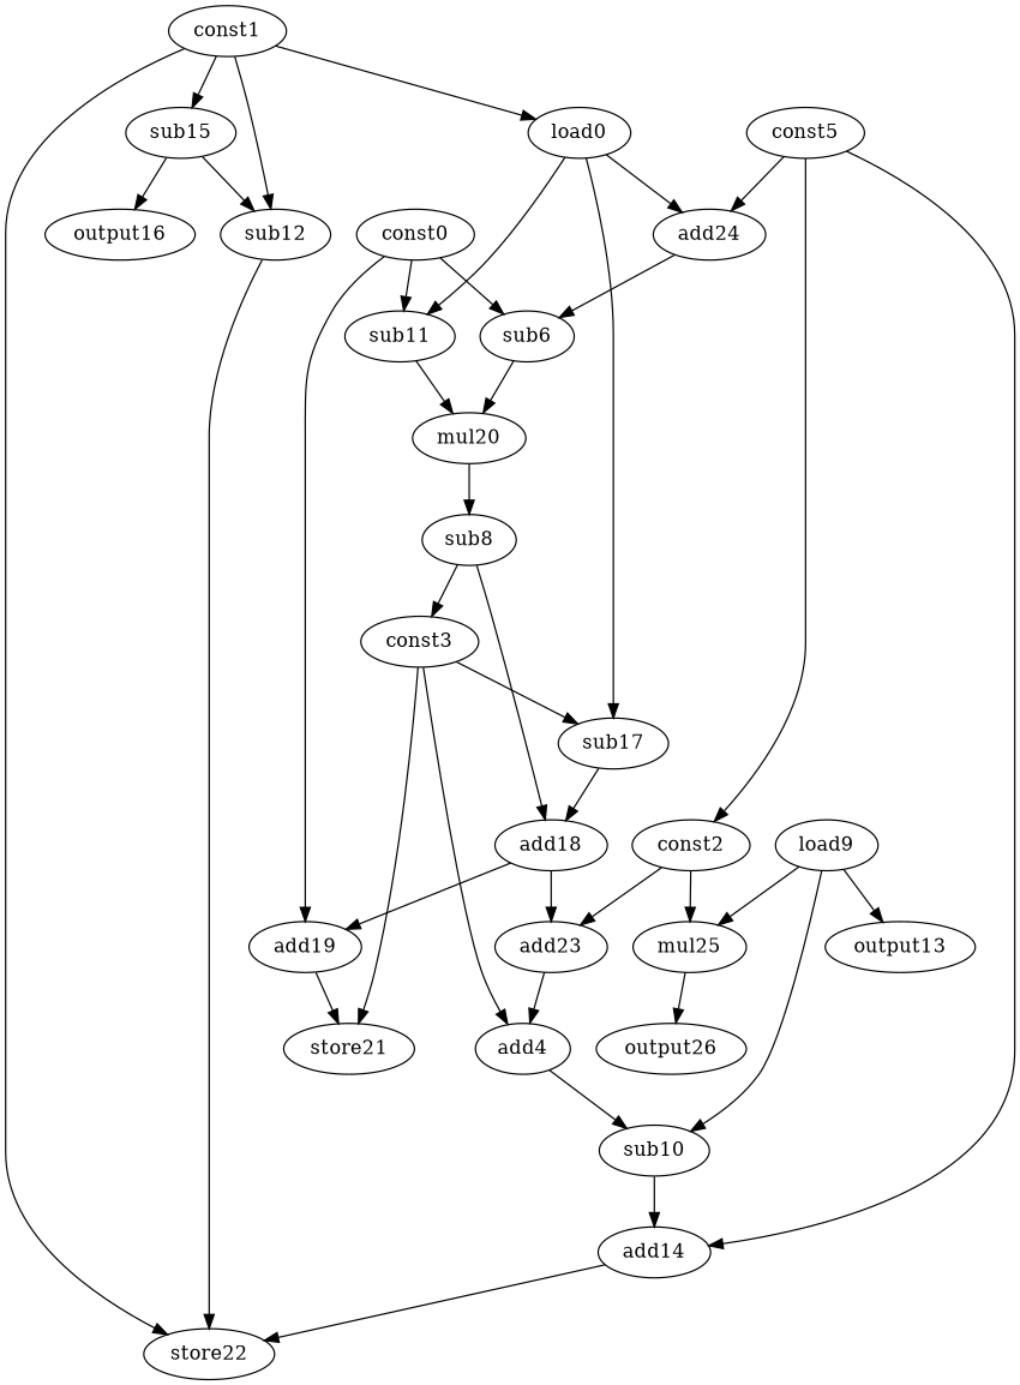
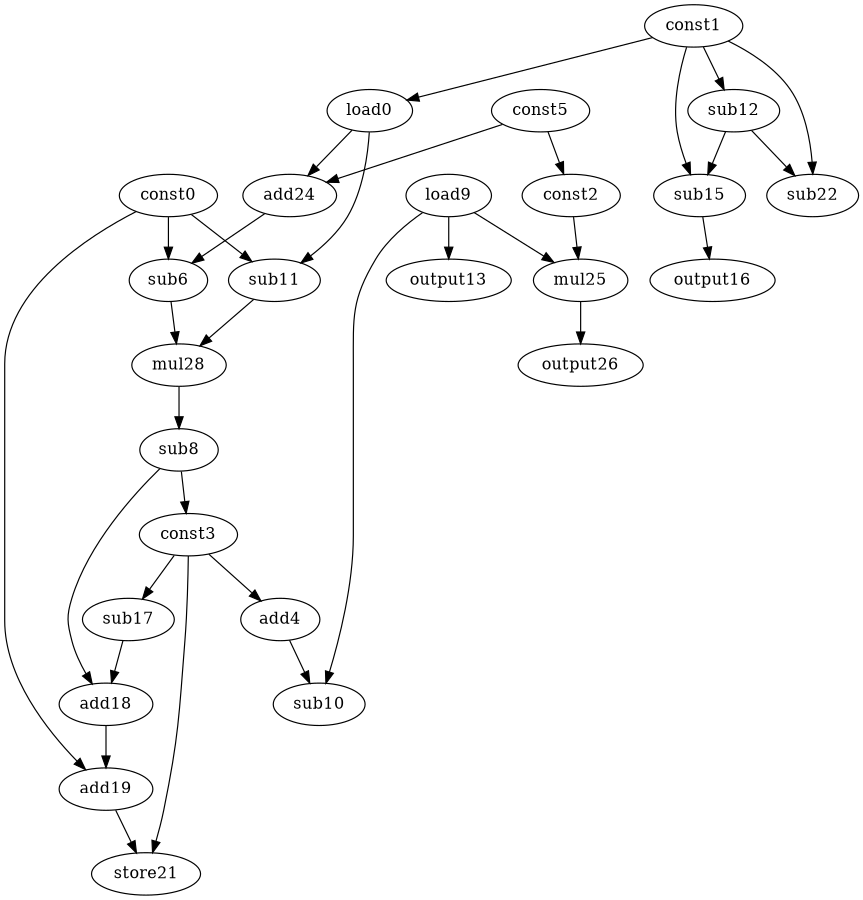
  digraph {
    node [opcode=sub]
    edge [operand=0]
    const0 [opcode=const]
    sub6
    sub11
    add19 [opcode=add]
-   mul20 [opcode=mul]
+   mul20 [opcode=mul label=mul28]
    store21 [opcode=store]
    const1 [opcode=const]
    n8 [label=load0 opcode=load]
    sub12
    sub15
-   sub22 [label=store22]
+   sub22
    sub17
    add24 [opcode=add]
    output16 [opcode=output]
    const2 [opcode=const]
-   add23 [opcode=add]
    mul25 [opcode=mul]
    add4 [opcode=add]
    output26 [opcode=output]
    const3 [opcode=const]
    sub10
    sub8
    add18 [opcode=add]
-   add14 [opcode=add]
    const5 [opcode=const]
    load9 [opcode=load]
    output13 [opcode=output]
    const0 -> sub6 [operand=1]
    const0 -> sub11
    const0 -> add19
    sub6 -> mul20 [operand=1]
    sub11 -> mul20
    add19 -> store21
    mul20 -> sub8 [operand=1]
    const1 -> n8
    const1 -> sub12
    const1 -> sub15
    const1 -> sub22
    n8 -> sub11 [operand=1]
-   n8 -> sub17 [operand=1]
    n8 -> add24 [operand=1]
-   sub15 -> sub12 [operand=1]
+   sub12 -> sub15 [operand=1]
    sub12 -> sub22 [operand=1]
    sub15 -> output16
    sub17 -> add18 [operand=1]
    add24 -> sub6
-   const2 -> add23
    const2 -> mul25 [operand=1]
-   add23 -> add4 [operand=1]
    mul25 -> output26
    add4 -> sub10 [operand=1]
    const3 -> store21 [operand=1]
    const3 -> sub17
    const3 -> add4
-   sub10 -> add14
    sub8 -> const3
    sub8 -> add18
    add18 -> add19 [operand=1]
-   add18 -> add23 [operand=1]
-   add14 -> sub22 [operand=1]
    const5 -> add24
    const5 -> const2
-   const5 -> add14 [operand=1]
    load9 -> mul25
    load9 -> sub10
    load9 -> output13
  }
